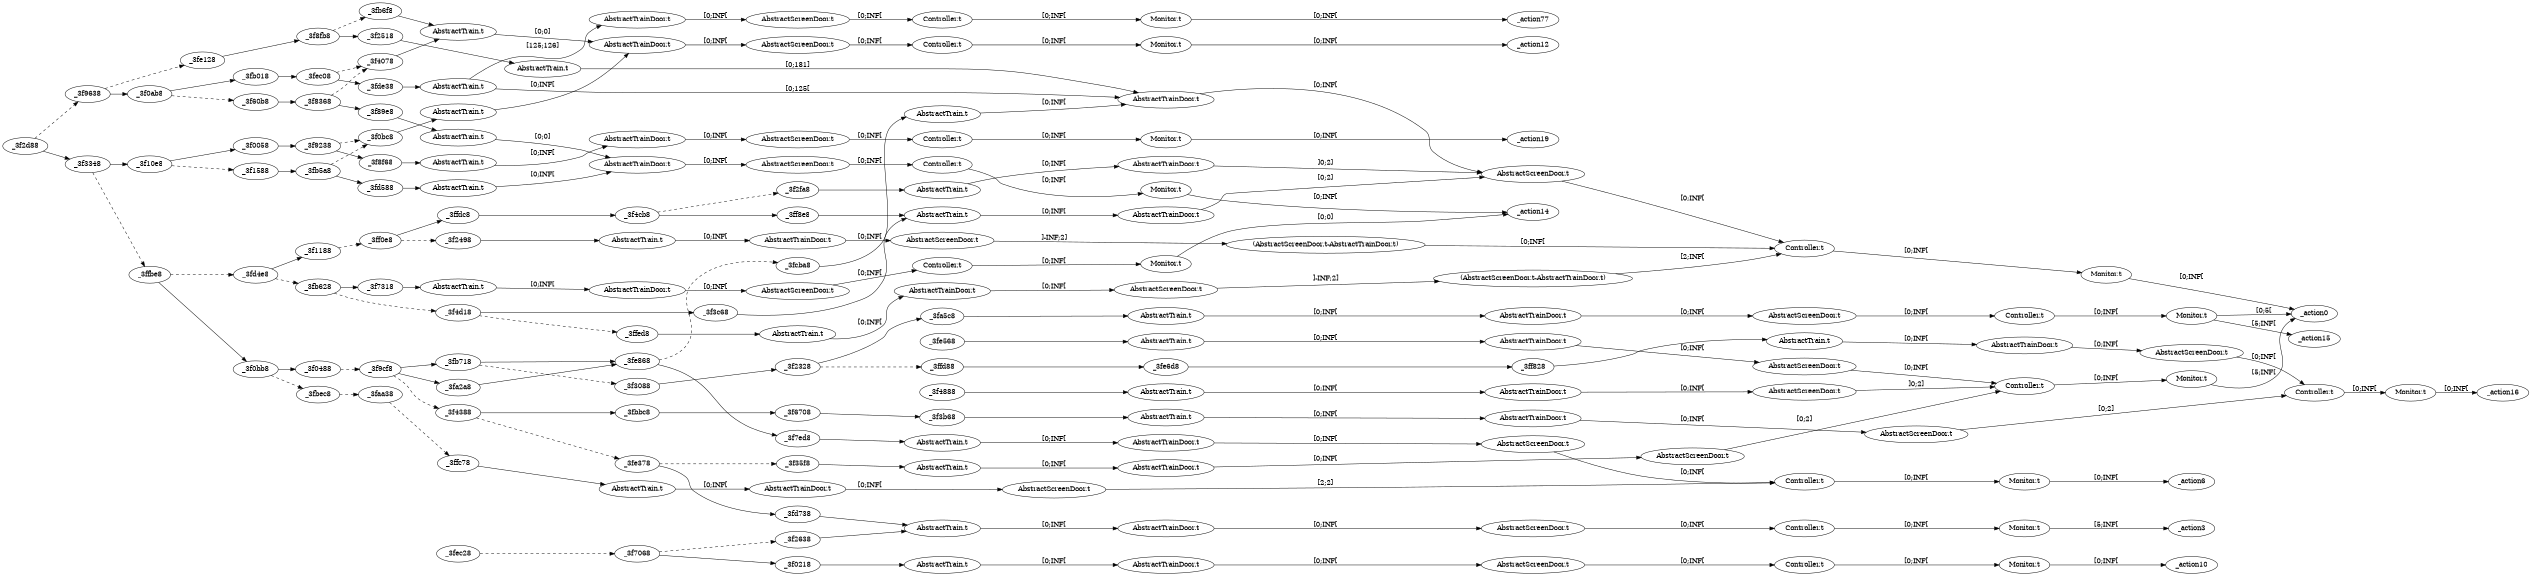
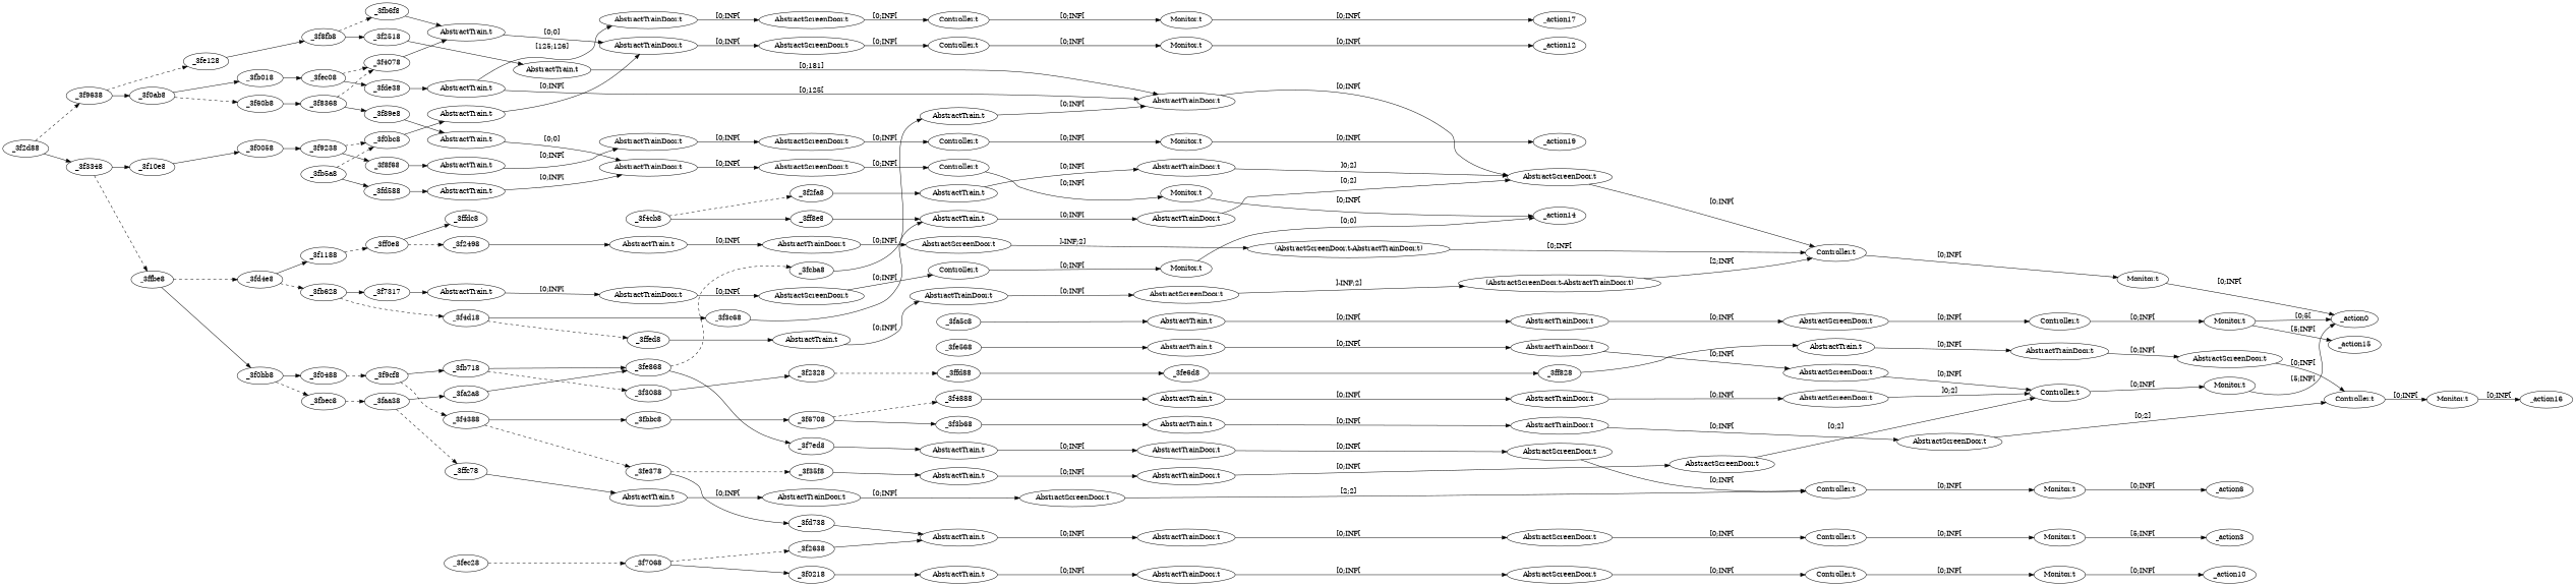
  digraph {
    rankdir=LR
    edge [style=filled]
    n1 [label="AbstractTrain.t"]
    n2 [label="AbstractTrainDoor.t"]
    n3 [label="AbstractScreenDoor.t"]
    n4 [label="Controller.t"]
    n5 [label="Monitor.t"]
    n6 [label=_action12]
    n7 [label=_3fb6f8]
    n8 [label="AbstractTrain.t"]
    n9 [label="AbstractTrainDoor.t"]
    n10 [label="AbstractScreenDoor.t"]
    n11 [label="Controller.t"]
    n12 [label="Monitor.t"]
    n13 [label=_action0]
    n14 [label=_3f2518]
    n15 [label=_3f8fb8]
    n16 [label=_3fe128]
    n17 [label=_3f4078]
    n18 [label="AbstractTrain.t"]
    n19 [label="AbstractTrainDoor.t"]
    n20 [label="AbstractScreenDoor.t"]
    n21 [label="Controller.t"]
    n22 [label="Monitor.t"]
    n23 [label=_action14]
    n24 [label=_3f89e8]
    n25 [label=_3f8368]
    n26 [label=_3f60b8]
    n27 [label="AbstractTrain.t"]
    n28 [label="AbstractTrainDoor.t"]
    n29 [label="AbstractScreenDoor.t"]
    n30 [label="Controller.t"]
    n31 [label="Monitor.t"]
-   n32 [label=_action77]
+   n32 [label=_action17]
    n33 [label=_3fde38]
    n34 [label=_3fec08]
    n35 [label=_3fb018]
    n36 [label=_3f0ab8]
    n37 [label=_3f9638]
    n38 [label="AbstractTrain.t"]
    n39 [label="AbstractTrainDoor.t"]
    n40 [label="AbstractScreenDoor.t"]
    n41 [label="(AbstractScreenDoor.t-AbstractTrainDoor.t)"]
    n42 [label=_3ffed8]
    n43 [label="AbstractTrain.t"]
    n44 [label="AbstractTrainDoor.t"]
    n45 [label=_3f3c68]
    n46 [label=_3f4d18]
    n47 [label="AbstractTrain.t"]
    n48 [label="AbstractTrainDoor.t"]
    n49 [label="AbstractScreenDoor.t"]
    n50 [label="Controller.t"]
    n51 [label="Monitor.t"]
-   n52 [label=_3f7318]
+   n52 [label=_3f7317]
    n53 [label=_3fb628]
    n54 [label="AbstractTrain.t"]
    n55 [label="AbstractTrainDoor.t"]
    n56 [label="AbstractScreenDoor.t"]
    n57 [label="(AbstractScreenDoor.t-AbstractTrainDoor.t)"]
    n58 [label=_3f2498]
    n59 [label="AbstractTrain.t"]
    n60 [label="AbstractTrainDoor.t"]
    n61 [label=_3f2fa8]
    n62 [label=_3ff8e8]
    n63 [label=_3f4cb8]
    n64 [label=_3ffdc8]
    n65 [label=_3ff0e8]
    n66 [label=_3f1188]
    n67 [label=_3fd4e8]
    n68 [label="AbstractTrain.t"]
    n69 [label="AbstractTrainDoor.t"]
    n70 [label="AbstractScreenDoor.t"]
    n71 [label="Controller.t"]
    n72 [label="Monitor.t"]
    n73 [label=_action6]
    n74 [label=_3ffc78]
    n75 [label="AbstractTrain.t"]
    n76 [label=_3fcba8]
    n77 [label="AbstractTrain.t"]
    n78 [label="AbstractTrainDoor.t"]
    n79 [label="AbstractScreenDoor.t"]
    n80 [label=_3f7ed8]
    n81 [label=_3fe868]
    n82 [label=_3fa2a8]
    n83 [label=_3faa38]
    n84 [label=_3fbec8]
    n85 [label="AbstractTrain.t"]
    n86 [label="AbstractTrainDoor.t"]
    n87 [label="AbstractScreenDoor.t"]
    n88 [label="Controller.t"]
    n89 [label="Monitor.t"]
    n90 [label=_3f35f8]
    n91 [label="AbstractTrain.t"]
    n92 [label="AbstractTrainDoor.t"]
    n93 [label="AbstractScreenDoor.t"]
    n94 [label="Controller.t"]
    n95 [label="Monitor.t"]
    n96 [label=_action3]
    n97 [label=_3fd738]
    n98 [label=_3fe378]
    n99 [label="AbstractTrain.t"]
    n100 [label="AbstractTrainDoor.t"]
    n101 [label="AbstractScreenDoor.t"]
    n102 [label=_3f4888]
    n103 [label="AbstractTrain.t"]
    n104 [label="AbstractTrainDoor.t"]
    n105 [label="AbstractScreenDoor.t"]
    n106 [label="Controller.t"]
    n107 [label="Monitor.t"]
    n108 [label=_action16]
    n109 [label=_3f3b68]
    n110 [label=_3f6708]
    n111 [label=_3fbbc8]
    n112 [label=_3f4388]
    n113 [label="AbstractTrain.t"]
    n114 [label="AbstractTrainDoor.t"]
    n115 [label="AbstractScreenDoor.t"]
    n116 [label=_3fe568]
    n117 [label="AbstractTrain.t"]
    n118 [label="AbstractTrainDoor.t"]
    n119 [label="AbstractScreenDoor.t"]
    n120 [label=_3ff828]
    n121 [label=_3fe6d8]
    n122 [label=_3ffd88]
    n123 [label="AbstractTrain.t"]
    n124 [label="AbstractTrainDoor.t"]
    n125 [label="AbstractScreenDoor.t"]
    n126 [label="Controller.t"]
    n127 [label="Monitor.t"]
    n128 [label=_action15]
    n129 [label=_3fa5c8]
    n130 [label=_3f2328]
    n131 [label=_3f3088]
    n132 [label=_3f2638]
    n133 [label="AbstractTrain.t"]
    n134 [label="AbstractTrainDoor.t"]
    n135 [label="AbstractScreenDoor.t"]
    n136 [label="Controller.t"]
    n137 [label="Monitor.t"]
    n138 [label=_action10]
    n139 [label=_3f0218]
    n140 [label=_3f7068]
    n141 [label=_3fec28]
    n142 [label=_3fb718]
    n143 [label=_3f9cf8]
    n144 [label=_3f0488]
    n145 [label=_3f0bb8]
    n146 [label=_3ffbe8]
    n147 [label="AbstractTrain.t"]
    n148 [label=_3f0bc8]
    n149 [label="AbstractTrain.t"]
    n150 [label=_3fd588]
    n151 [label=_3fb5a8]
-   n152 [label=_3f1588]
    n153 [label="AbstractTrain.t"]
    n154 [label="AbstractTrainDoor.t"]
    n155 [label="AbstractScreenDoor.t"]
    n156 [label="Controller.t"]
    n157 [label="Monitor.t"]
    n158 [label=_action19]
    n159 [label=_3f8f68]
    n160 [label=_3f9238]
    n161 [label=_3f0058]
    n162 [label=_3f10e8]
    n163 [label=_3f3348]
    n164 [label=_3f2d88]
    n1 -> n2 [label="[0;0]"]
    n2 -> n3 [label="[0;INF["]
    n3 -> n4 [label="[0;INF["]
    n4 -> n5 [label="[0;INF["]
    n5 -> n6 [label="[0;INF["]
    n7 -> n1
    n8 -> n9 [label="[0;181]"]
    n9 -> n10 [label="[0;INF["]
    n10 -> n11 [label="[0;INF["]
    n11 -> n12 [label="[0;INF["]
    n12 -> n13 [label="[0;INF["]
    n14 -> n8
    n15 -> n7 [style=dashed]
    n15 -> n14
    n16 -> n15
    n17 -> n1
    n18 -> n19 [label="[0;0]"]
    n19 -> n20 [label="[0;INF["]
    n20 -> n21 [label="[0;INF["]
    n21 -> n22 [label="[0;INF["]
    n22 -> n23 [label="[0;INF["]
    n24 -> n18
    n25 -> n17 [style=dashed]
    n25 -> n24
    n26 -> n25
    n27 -> n9 [label="[0;125["]
    n27 -> n28 [label="[125;126]"]
    n28 -> n29 [label="[0;INF["]
    n29 -> n30 [label="[0;INF["]
    n30 -> n31 [label="[0;INF["]
    n31 -> n32 [label="[0;INF["]
    n33 -> n27
    n34 -> n17 [style=dashed]
    n34 -> n33
    n35 -> n34
    n36 -> n26 [style=dashed]
    n36 -> n35
    n37 -> n16 [style=dashed]
    n37 -> n36
    n38 -> n39 [label="[0;INF["]
    n39 -> n40 [label="[0;INF["]
    n40 -> n41 [label="]-INF;2]"]
    n41 -> n11 [label="[2;INF["]
    n42 -> n38
    n43 -> n44 [label="[0;INF["]
    n44 -> n10 [label="[0;2]"]
    n45 -> n43
    n46 -> n42 [style=dashed]
    n46 -> n45
    n47 -> n48 [label="[0;INF["]
    n48 -> n49 [label="[0;INF["]
    n49 -> n50 [label="[0;INF["]
    n50 -> n51 [label="[0;INF["]
    n51 -> n23 [label="[0;0]"]
    n52 -> n47
    n53 -> n46 [style=dashed]
    n53 -> n52
    n54 -> n55 [label="[0;INF["]
    n55 -> n56 [label="[0;INF["]
    n56 -> n57 [label="]-INF;2]"]
    n57 -> n11 [label="[0;INF["]
    n58 -> n54
    n59 -> n60 [label="[0;INF["]
    n60 -> n10 [label="]0;2]"]
    n61 -> n59
    n62 -> n43
    n63 -> n61 [style=dashed]
    n63 -> n62
-   n64 -> n63
    n65 -> n58 [style=dashed]
    n65 -> n64
    n66 -> n65 [style=dashed]
    n67 -> n53 [style=dashed]
    n67 -> n66
    n68 -> n69 [label="[0;INF["]
    n69 -> n70 [label="[0;INF["]
    n70 -> n71 [label="[2;2]"]
    n71 -> n72 [label="[0;INF["]
    n72 -> n73 [label="[0;INF["]
    n74 -> n68
    n75 -> n9 [label="[0;INF["]
    n76 -> n75
    n77 -> n78 [label="[0;INF["]
    n78 -> n79 [label="[0;INF["]
    n79 -> n71 [label="[0;INF["]
    n80 -> n77
    n81 -> n76 [style=dashed]
    n81 -> n80
    n82 -> n81
    n83 -> n74 [style=dashed]
-   n143 -> n82
+   n83 -> n82
    n84 -> n83 [style=dashed]
    n85 -> n86 [label="[0;INF["]
    n86 -> n87 [label="[0;INF["]
    n87 -> n88 [label="[0;2]"]
    n88 -> n89 [label="[0;INF["]
    n89 -> n13 [label="[5;INF["]
    n90 -> n85
    n91 -> n92 [label="[0;INF["]
    n92 -> n93 [label="[0;INF["]
    n93 -> n94 [label="[0;INF["]
    n94 -> n95 [label="[0;INF["]
    n95 -> n96 [label="[5;INF["]
    n97 -> n91
    n98 -> n90 [style=dashed]
    n98 -> n97
    n99 -> n100 [label="[0;INF["]
    n100 -> n101 [label="[0;INF["]
    n101 -> n88 [label="]0;2]"]
    n102 -> n99
    n103 -> n104 [label="[0;INF["]
    n104 -> n105 [label="[0;INF["]
    n105 -> n106 [label="[0;2]"]
    n106 -> n107 [label="[0;INF["]
    n107 -> n108 [label="[0;INF["]
    n109 -> n103
+   n110 -> n102 [style=dashed]
    n110 -> n109
    n111 -> n110
    n112 -> n98 [style=dashed]
    n112 -> n111
    n113 -> n114 [label="[0;INF["]
    n114 -> n115 [label="[0;INF["]
    n115 -> n88 [label="[0;INF["]
    n116 -> n113
    n117 -> n118 [label="[0;INF["]
    n118 -> n119 [label="[0;INF["]
    n119 -> n106 [label="[0;INF["]
    n120 -> n117
    n121 -> n120
    n122 -> n121
    n123 -> n124 [label="[0;INF["]
    n124 -> n125 [label="[0;INF["]
    n125 -> n126 [label="[0;INF["]
    n126 -> n127 [label="[0;INF["]
    n127 -> n13 [label="[0;5["]
    n127 -> n128 [label="[5;INF["]
    n129 -> n123
    n130 -> n122 [style=dashed]
-   n130 -> n129
    n131 -> n130
    n132 -> n91
    n133 -> n134 [label="[0;INF["]
    n134 -> n135 [label="[0;INF["]
    n135 -> n136 [label="[0;INF["]
    n136 -> n137 [label="[0;INF["]
    n137 -> n138 [label="[0;INF["]
    n139 -> n133
    n140 -> n132 [style=dashed]
    n140 -> n139
    n141 -> n140 [style=dashed]
    n142 -> n81
    n142 -> n131 [style=dashed]
    n143 -> n112 [style=dashed]
    n143 -> n142
    n144 -> n143 [style=dashed]
    n145 -> n84 [style=dashed]
    n145 -> n144
    n146 -> n67 [style=dashed]
    n146 -> n145
    n147 -> n2 [label="[0;INF["]
    n148 -> n147
    n149 -> n19 [label="[0;INF["]
    n150 -> n149
    n151 -> n148 [style=dashed]
    n151 -> n150
-   n152 -> n151
    n153 -> n154 [label="[0;INF["]
    n154 -> n155 [label="[0;INF["]
    n155 -> n156 [label="[0;INF["]
    n156 -> n157 [label="[0;INF["]
    n157 -> n158 [label="[0;INF["]
    n159 -> n153
    n160 -> n148 [style=dashed]
    n160 -> n159
    n161 -> n160
-   n162 -> n152 [style=dashed]
    n162 -> n161
    n163 -> n146 [style=dashed]
    n163 -> n162
    n164 -> n37 [style=dashed]
    n164 -> n163
  }
